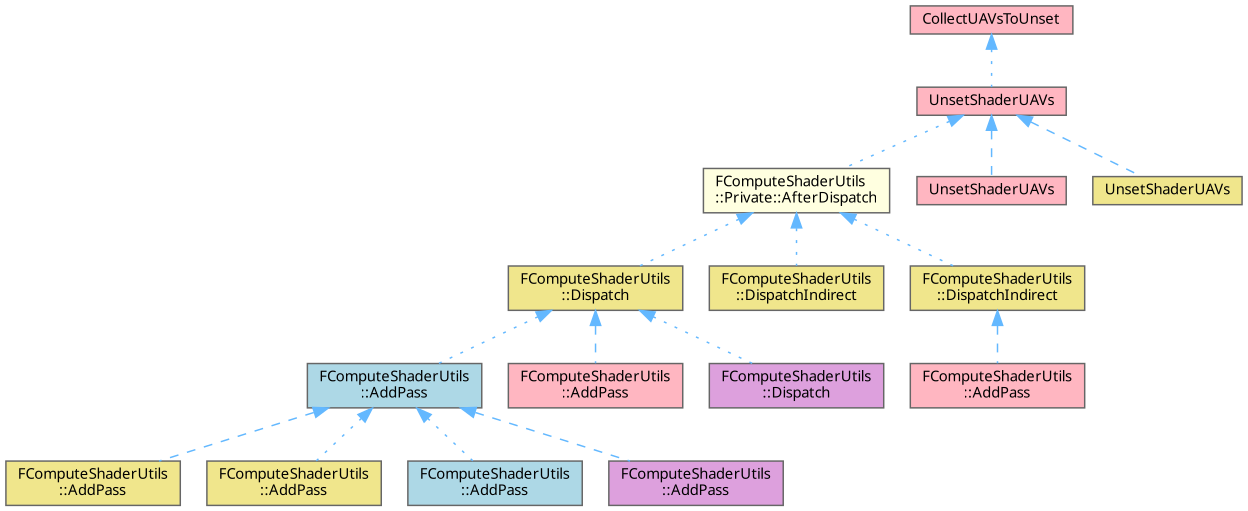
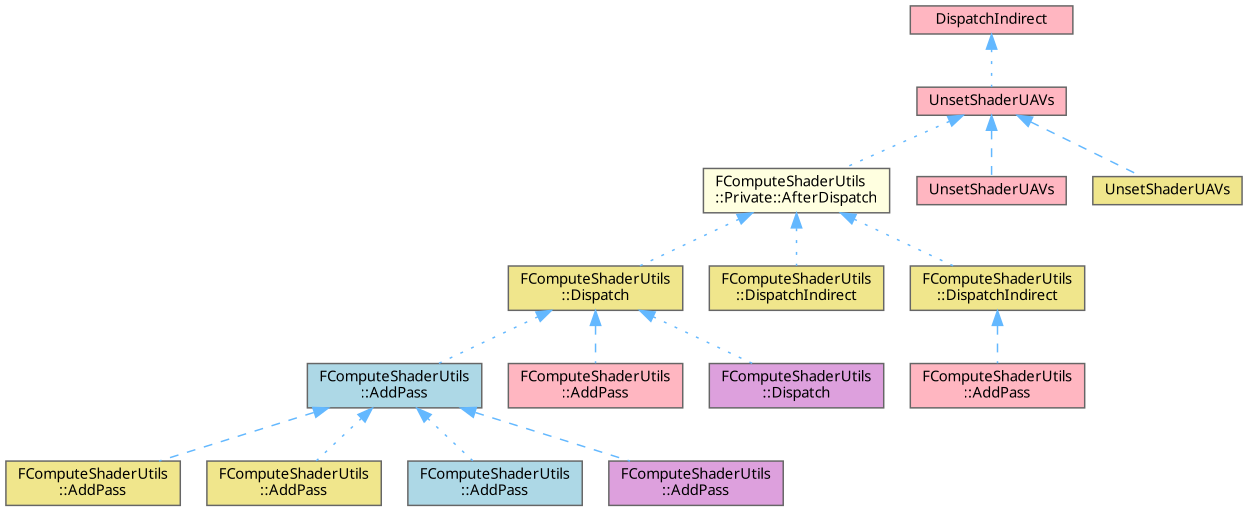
  digraph {
    rankdir=TB
    fontname="Noto Sans"
    node [color=grey40 fillcolor=khaki fontname="Noto Sans" fontsize=10 shape=box style=filled]
    edge [color=steelblue1 dir=back fontname="Noto Sans" fontsize=10 labelfontname=Helvetica labelfontsize=10 style=dotted]
-   n1 [color=gray40 fillcolor=lightpink fontcolor=black height=0.2 label=CollectUAVsToUnset width=0.4]
+   n1 [color=gray40 fillcolor=lightpink fontcolor=black height=0.2 label=DispatchIndirect width=0.4]
    n2 [fillcolor=lightpink height=0.2 label=UnsetShaderUAVs width=0.4]
    n3 [fillcolor=lightyellow height=0.2 label="FComputeShaderUtils\l::Private::AfterDispatch" width=0.4]
    n4 [fillcolor=lightpink height=0.2 label=UnsetShaderUAVs width=0.4]
    n5 [height=0.2 label=UnsetShaderUAVs width=0.4]
    n6 [height=0.2 label="FComputeShaderUtils\l::Dispatch" width=0.4]
    n7 [height=0.2 label="FComputeShaderUtils\l::DispatchIndirect" width=0.4]
    n8 [height=0.2 label="FComputeShaderUtils\l::DispatchIndirect" width=0.4]
    n9 [fillcolor=lightblue height=0.2 label="FComputeShaderUtils\l::AddPass" width=0.4]
    n10 [fillcolor=lightpink height=0.2 label="FComputeShaderUtils\l::AddPass" width=0.4]
    n11 [fillcolor=plum height=0.2 label="FComputeShaderUtils\l::Dispatch" width=0.4]
    n12 [height=0.2 label="FComputeShaderUtils\l::AddPass" width=0.4]
    n13 [height=0.2 label="FComputeShaderUtils\l::AddPass" width=0.4]
    n14 [fillcolor=lightblue height=0.2 label="FComputeShaderUtils\l::AddPass" width=0.4]
    n15 [fillcolor=plum height=0.2 label="FComputeShaderUtils\l::AddPass" width=0.4]
    n16 [fillcolor=lightpink height=0.2 label="FComputeShaderUtils\l::AddPass" width=0.4]
    n1 -> n2
    n2 -> n3
    n2 -> n4 [style=dashed]
    n2 -> n5 [style=dashed]
    n3 -> n6
    n3 -> n7
    n3 -> n8
    n6 -> n9
    n6 -> n10 [style=dashed]
    n6 -> n11
    n8 -> n16 [style=dashed]
    n9 -> n12 [style=dashed]
    n9 -> n13
    n9 -> n14
    n9 -> n15 [style=dashed]
  }
